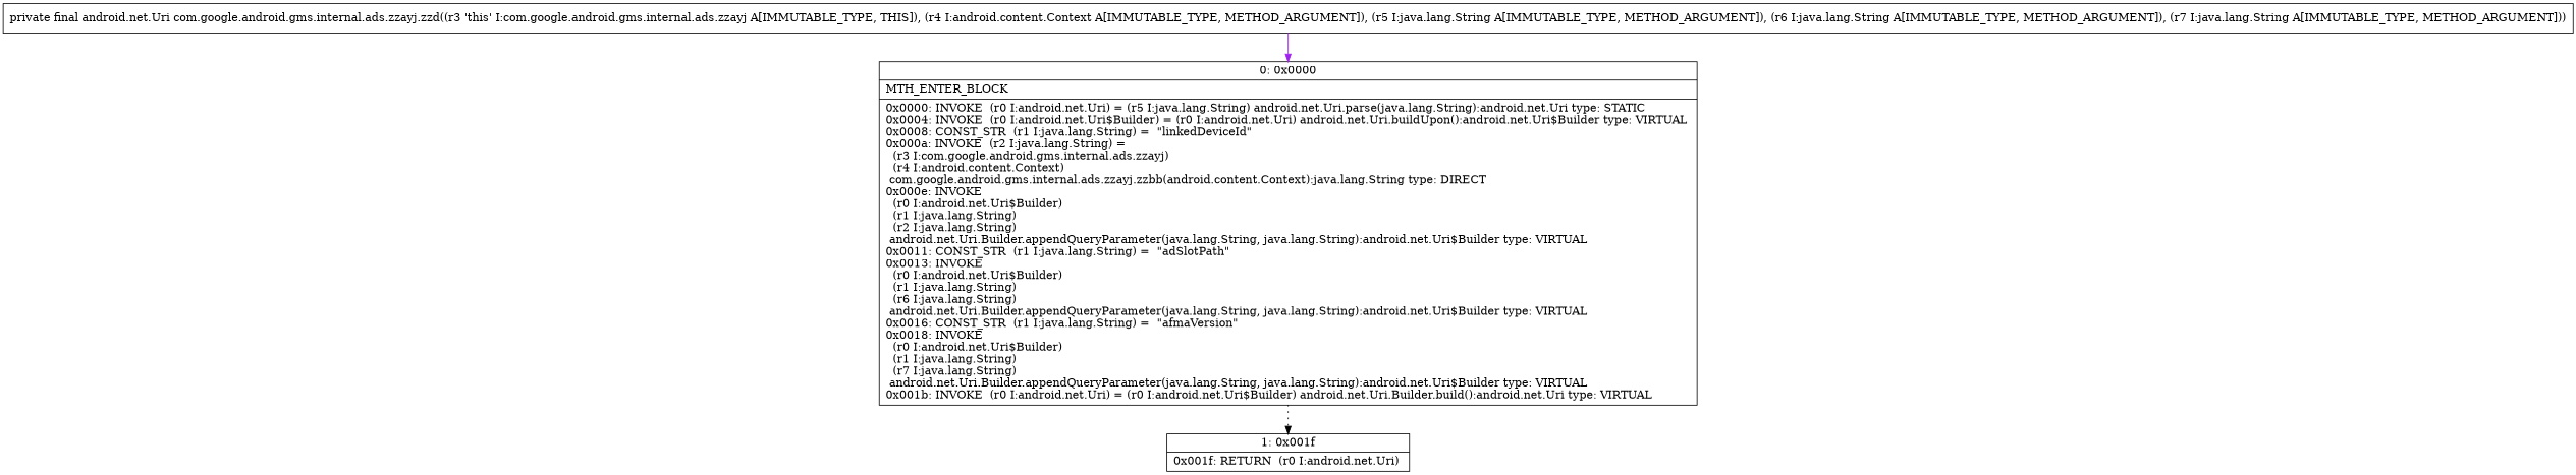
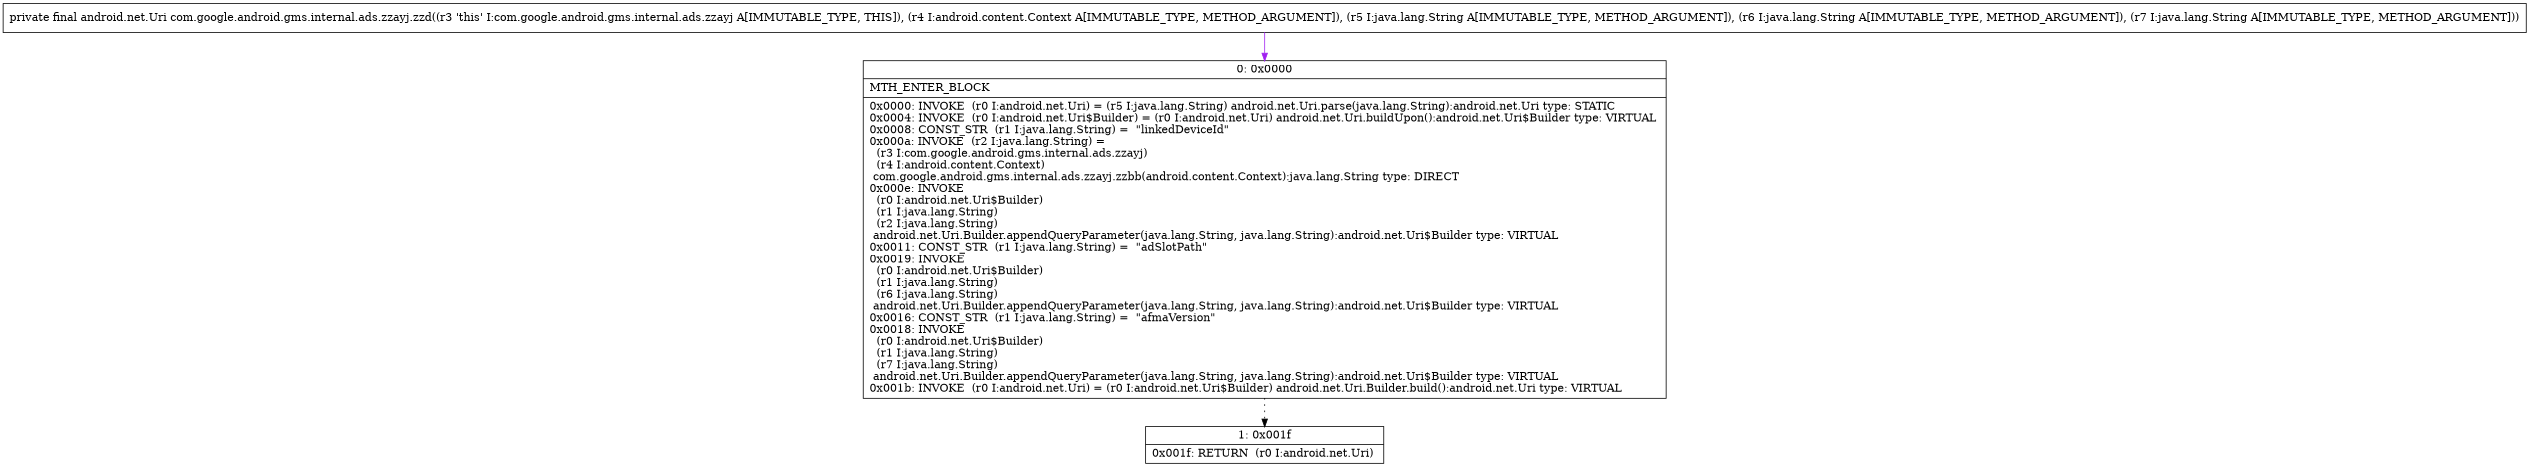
  digraph {
    node [shape=record]
-   n1 [label="{0\:\ 0x0000|MTH_ENTER_BLOCK\l|0x0000: INVOKE  (r0 I:android.net.Uri) = (r5 I:java.lang.String) android.net.Uri.parse(java.lang.String):android.net.Uri type: STATIC \l0x0004: INVOKE  (r0 I:android.net.Uri$Builder) = (r0 I:android.net.Uri) android.net.Uri.buildUpon():android.net.Uri$Builder type: VIRTUAL \l0x0008: CONST_STR  (r1 I:java.lang.String) =  \"linkedDeviceId\" \l0x000a: INVOKE  (r2 I:java.lang.String) = \l  (r3 I:com.google.android.gms.internal.ads.zzayj)\l  (r4 I:android.content.Context)\l com.google.android.gms.internal.ads.zzayj.zzbb(android.content.Context):java.lang.String type: DIRECT \l0x000e: INVOKE  \l  (r0 I:android.net.Uri$Builder)\l  (r1 I:java.lang.String)\l  (r2 I:java.lang.String)\l android.net.Uri.Builder.appendQueryParameter(java.lang.String, java.lang.String):android.net.Uri$Builder type: VIRTUAL \l0x0011: CONST_STR  (r1 I:java.lang.String) =  \"adSlotPath\" \l0x0013: INVOKE  \l  (r0 I:android.net.Uri$Builder)\l  (r1 I:java.lang.String)\l  (r6 I:java.lang.String)\l android.net.Uri.Builder.appendQueryParameter(java.lang.String, java.lang.String):android.net.Uri$Builder type: VIRTUAL \l0x0016: CONST_STR  (r1 I:java.lang.String) =  \"afmaVersion\" \l0x0018: INVOKE  \l  (r0 I:android.net.Uri$Builder)\l  (r1 I:java.lang.String)\l  (r7 I:java.lang.String)\l android.net.Uri.Builder.appendQueryParameter(java.lang.String, java.lang.String):android.net.Uri$Builder type: VIRTUAL \l0x001b: INVOKE  (r0 I:android.net.Uri) = (r0 I:android.net.Uri$Builder) android.net.Uri.Builder.build():android.net.Uri type: VIRTUAL \l}"]
+   n1 [label="{0\:\ 0x0000|MTH_ENTER_BLOCK\l|0x0000: INVOKE  (r0 I:android.net.Uri) = (r5 I:java.lang.String) android.net.Uri.parse(java.lang.String):android.net.Uri type: STATIC \l0x0004: INVOKE  (r0 I:android.net.Uri$Builder) = (r0 I:android.net.Uri) android.net.Uri.buildUpon():android.net.Uri$Builder type: VIRTUAL \l0x0008: CONST_STR  (r1 I:java.lang.String) =  \"linkedDeviceId\" \l0x000a: INVOKE  (r2 I:java.lang.String) = \l  (r3 I:com.google.android.gms.internal.ads.zzayj)\l  (r4 I:android.content.Context)\l com.google.android.gms.internal.ads.zzayj.zzbb(android.content.Context):java.lang.String type: DIRECT \l0x000e: INVOKE  \l  (r0 I:android.net.Uri$Builder)\l  (r1 I:java.lang.String)\l  (r2 I:java.lang.String)\l android.net.Uri.Builder.appendQueryParameter(java.lang.String, java.lang.String):android.net.Uri$Builder type: VIRTUAL \l0x0011: CONST_STR  (r1 I:java.lang.String) =  \"adSlotPath\" \l0x0019: INVOKE  \l  (r0 I:android.net.Uri$Builder)\l  (r1 I:java.lang.String)\l  (r6 I:java.lang.String)\l android.net.Uri.Builder.appendQueryParameter(java.lang.String, java.lang.String):android.net.Uri$Builder type: VIRTUAL \l0x0016: CONST_STR  (r1 I:java.lang.String) =  \"afmaVersion\" \l0x0018: INVOKE  \l  (r0 I:android.net.Uri$Builder)\l  (r1 I:java.lang.String)\l  (r7 I:java.lang.String)\l android.net.Uri.Builder.appendQueryParameter(java.lang.String, java.lang.String):android.net.Uri$Builder type: VIRTUAL \l0x001b: INVOKE  (r0 I:android.net.Uri) = (r0 I:android.net.Uri$Builder) android.net.Uri.Builder.build():android.net.Uri type: VIRTUAL \l}"]
    n2 [label="{1\:\ 0x001f|0x001f: RETURN  (r0 I:android.net.Uri) \l}"]
    n3 [label="{private final android.net.Uri com.google.android.gms.internal.ads.zzayj.zzd((r3 'this' I:com.google.android.gms.internal.ads.zzayj A[IMMUTABLE_TYPE, THIS]), (r4 I:android.content.Context A[IMMUTABLE_TYPE, METHOD_ARGUMENT]), (r5 I:java.lang.String A[IMMUTABLE_TYPE, METHOD_ARGUMENT]), (r6 I:java.lang.String A[IMMUTABLE_TYPE, METHOD_ARGUMENT]), (r7 I:java.lang.String A[IMMUTABLE_TYPE, METHOD_ARGUMENT])) }"]
    n1 -> n2 [color=black style=dotted]
    n3 -> n1 [color=purple style=solid]
  }
